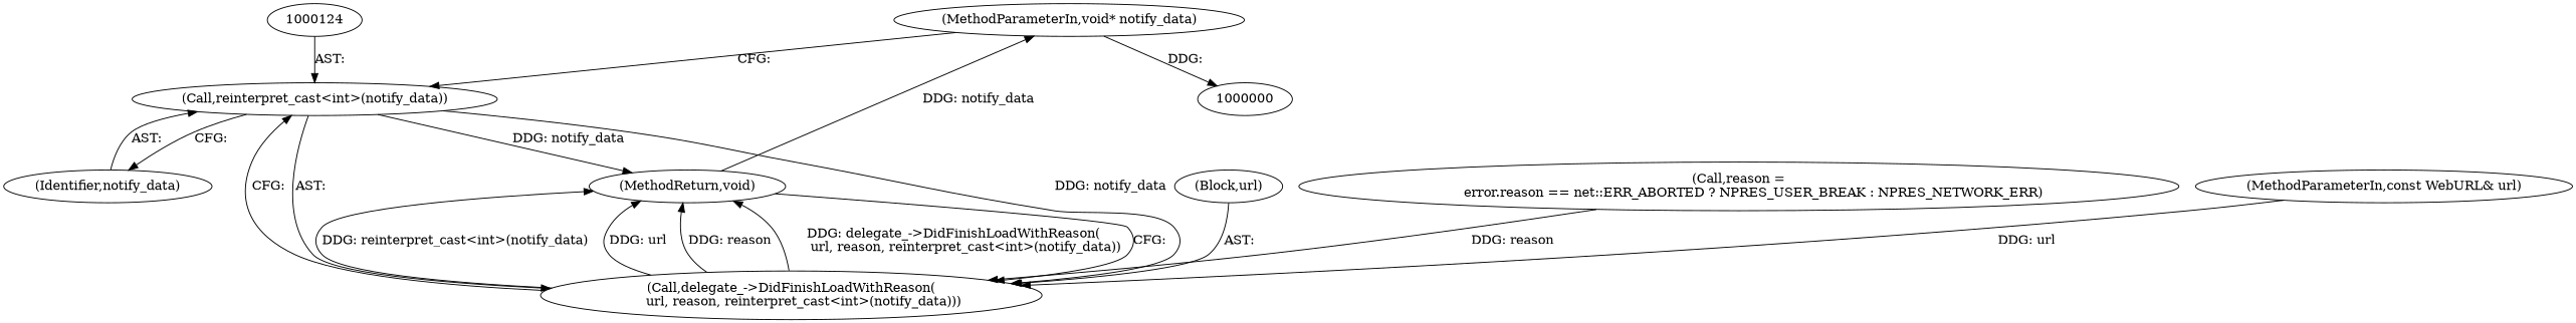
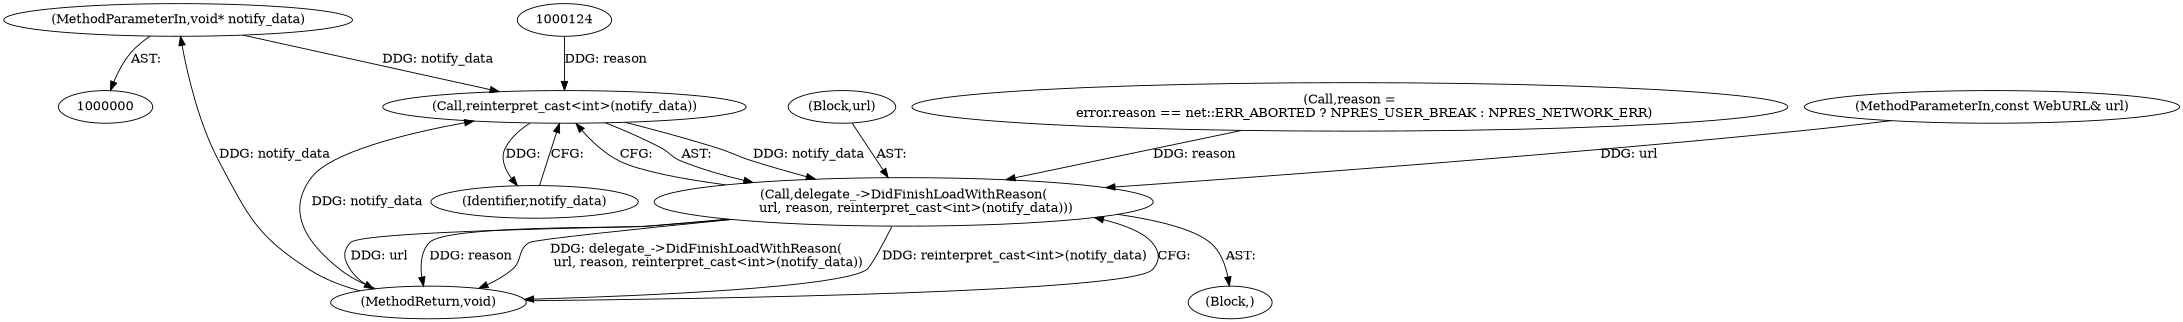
  digraph {
    n1 [label="(MethodParameterIn,void* notify_data)"]
    n2 [label="(Call,reinterpret_cast<int>(notify_data))"]
    n3 [label=1000000]
    n4 [label="(MethodReturn,void)"]
    n5 [label="(Call,delegate_->DidFinishLoadWithReason(\n      url, reason, reinterpret_cast<int>(notify_data)))"]
    n6 [label="(Identifier,notify_data)"]
+   n7 [label="(Block,)"]
    n8 [label="(Block,url)"]
    n9 [label="(Call,reason =\n       error.reason == net::ERR_ABORTED ? NPRES_USER_BREAK : NPRES_NETWORK_ERR)"]
    n10 [label="(MethodParameterIn,const WebURL& url)"]
    1000124
-   n1 -> n2 [label="CFG: "]
-   n1 -> n3 [label="DDG: "]
-   n2 -> n4 [label="DDG: notify_data"]
+   n1 -> n2 [label="DDG: notify_data"]
+   n1 -> n3 [label="AST: "]
+   n4 -> n2 [label="DDG: notify_data"]
    n2 -> n5 [label="AST: "]
    n2 -> n5 [label="DDG: notify_data"]
-   n2 -> n6 [label="CFG: "]
+   n2 -> n6 [label="DDG: "]
    n4 -> n1 [label="DDG: notify_data"]
    n4 -> n5 [label="CFG: "]
    n5 -> n2 [label="CFG: "]
    n5 -> n4 [label="DDG: reinterpret_cast<int>(notify_data)"]
    n5 -> n4 [label="DDG: url"]
    n5 -> n4 [label="DDG: reason"]
    n5 -> n4 [label="DDG: delegate_->DidFinishLoadWithReason(\n      url, reason, reinterpret_cast<int>(notify_data))"]
-   n6 -> n2 [label="AST: "]
+   n5 -> n7 [label="AST: "]
+   n6 -> n2 [label="CFG: "]
    n8 -> n5 [label="AST: "]
    n9 -> n5 [label="DDG: reason"]
    n10 -> n5 [label="DDG: url"]
-   1000124 -> n2 [label="AST: "]
+   1000124 -> n2 [label="DDG: reason"]
  }
